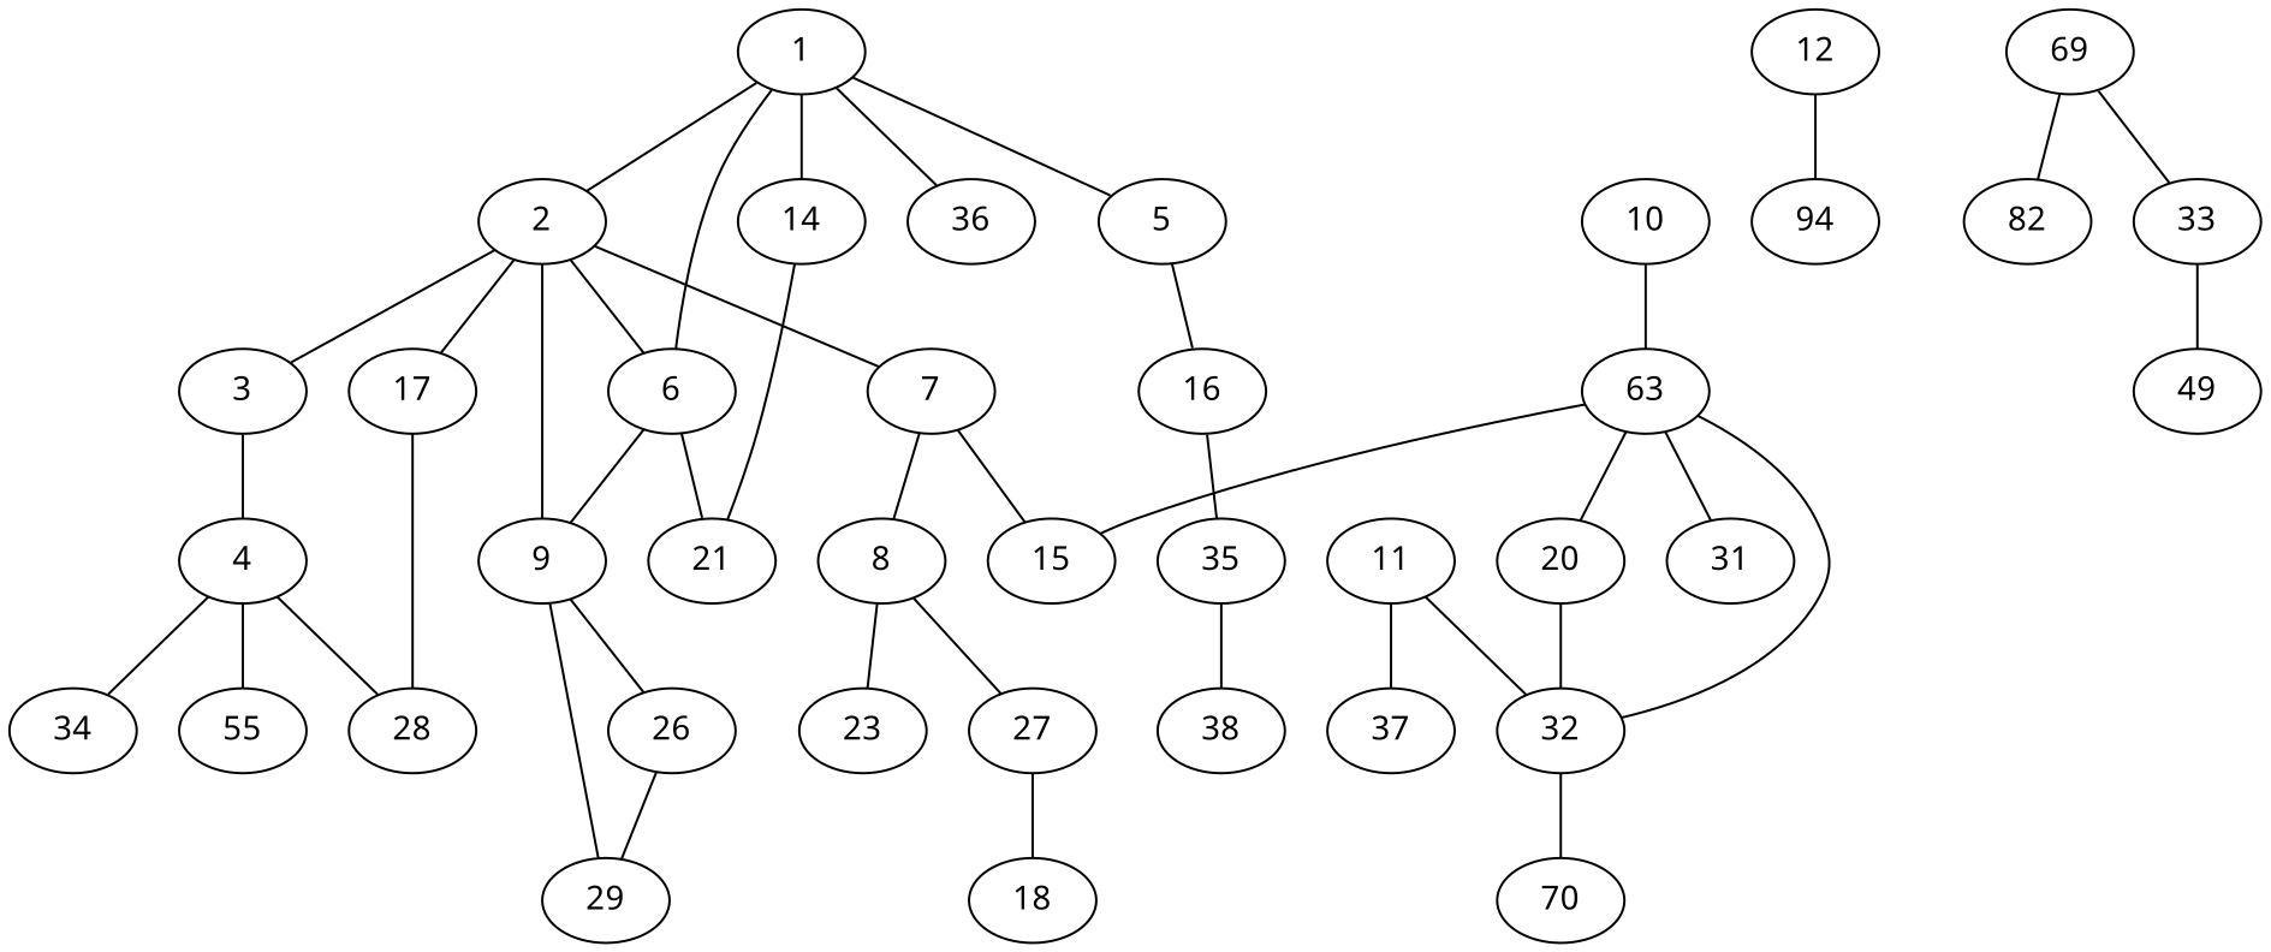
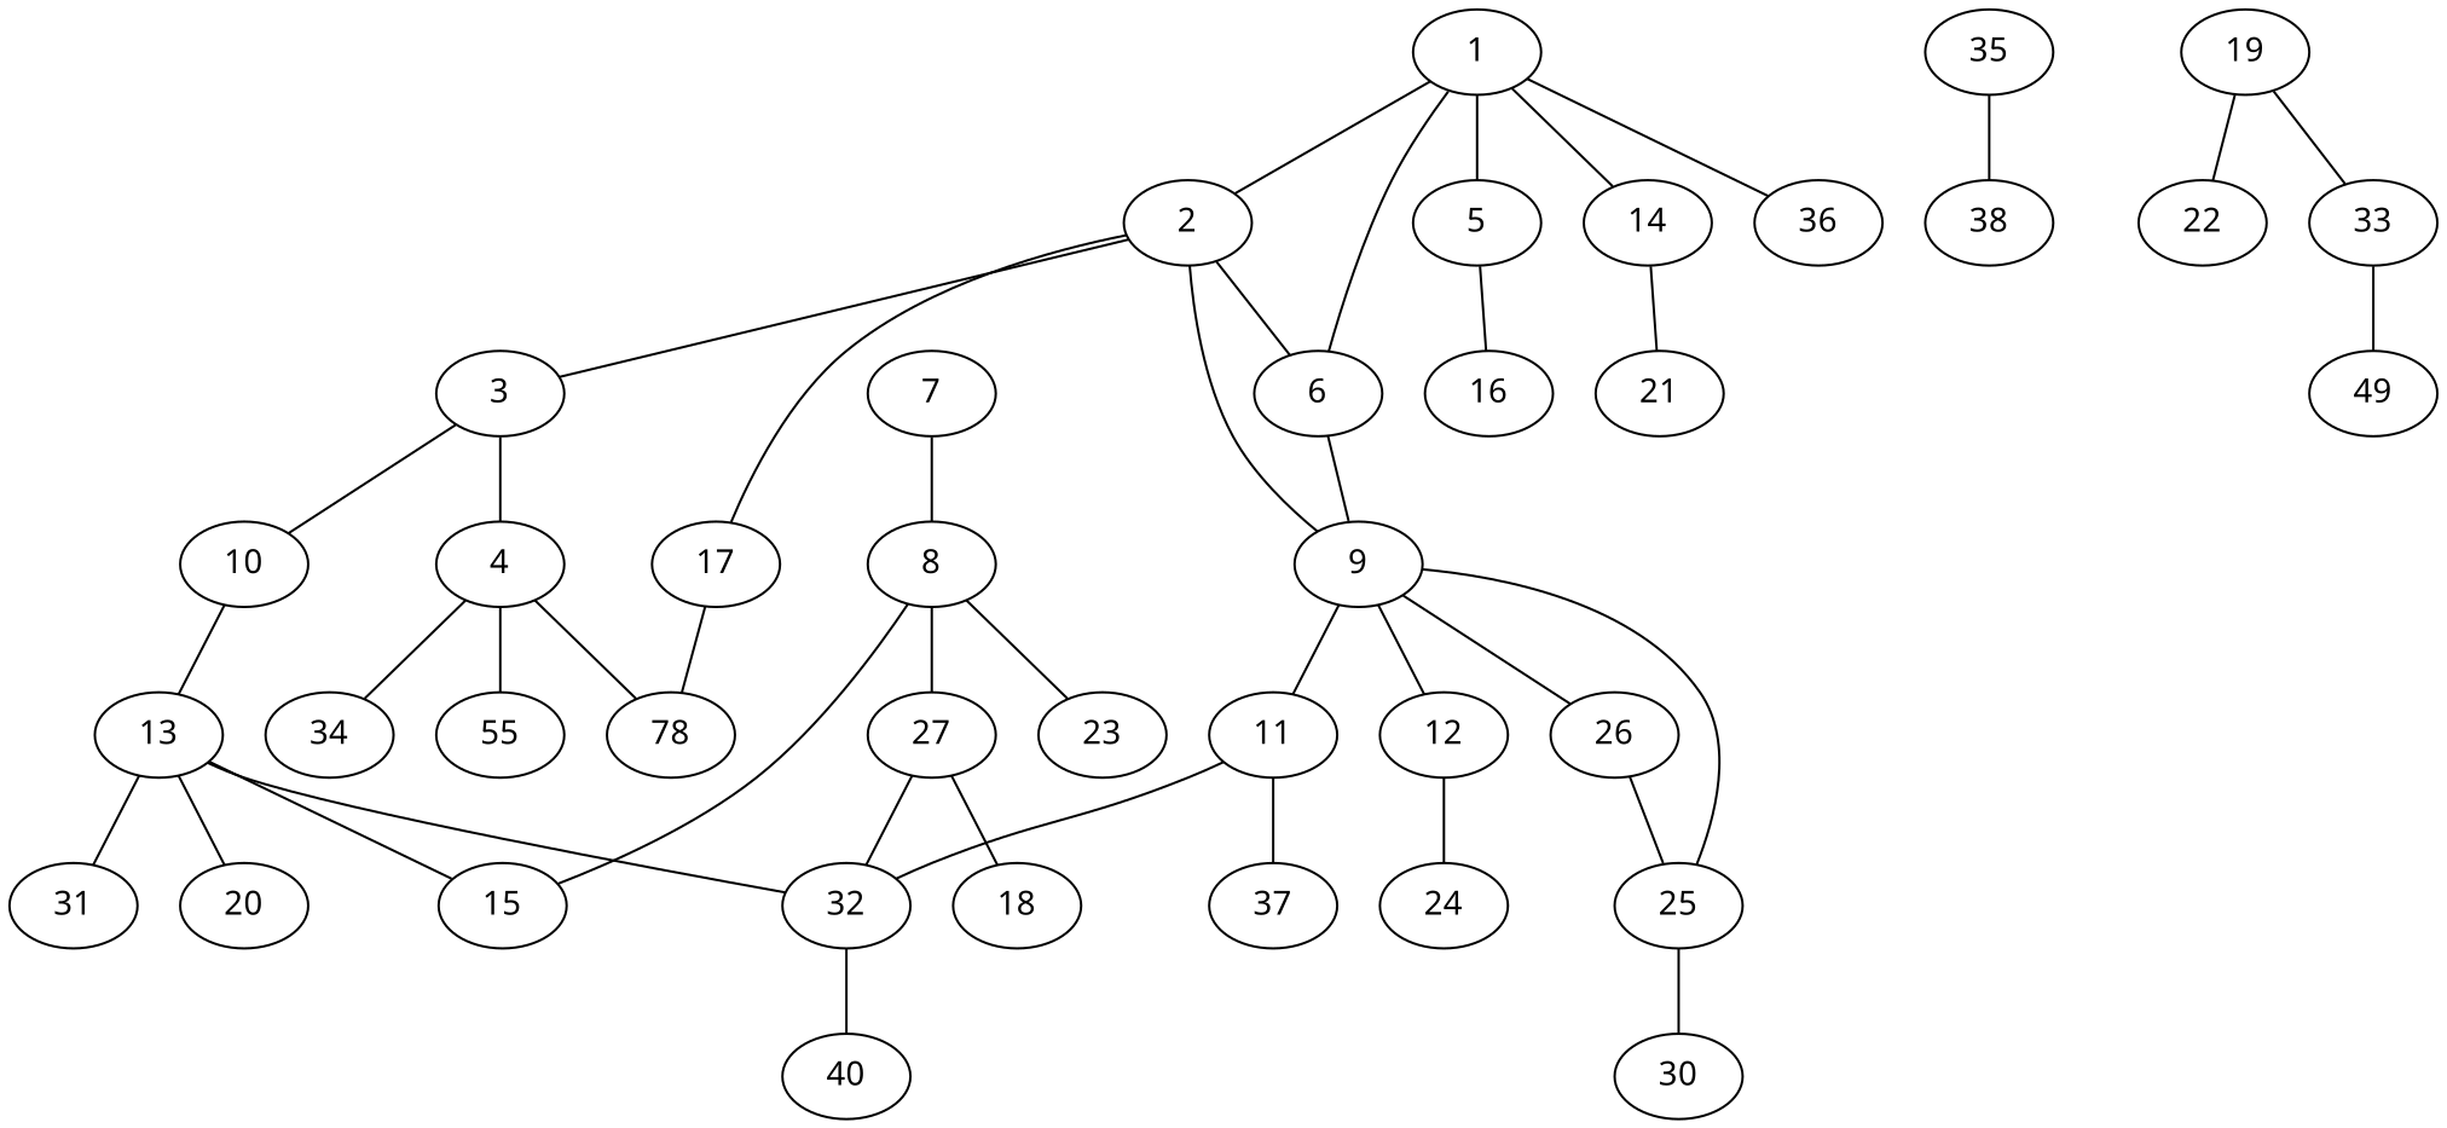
  graph {
    fontname="Noto Sans"
    node [fontname="Noto Sans"]
    edge [fontname="Noto Sans"]
    1
    2
    5
    6
    14
    36
    3
    7
    9
    17
    16
    21
    4
    10
    8
    11
    12
    26
-   29
-   28
+   29 [label=25]
+   28 [label=78]
    35
    n22 [label=55]
    34
-   13 [label=63]
+   13
    15
    23
    27
    32
    37
-   24 [label=94]
+   24
+   30
    20
    31
-   19 [label=69]
-   22 [label=82]
+   19
+   22
    33
    38
    18
-   40 [label=70]
+   40
    n40 [label=49]
    1 -- 2
    1 -- 5
    1 -- 6
    1 -- 14
    1 -- 36
    2 -- 6
    2 -- 3
-   2 -- 7
    2 -- 9
    2 -- 17
    5 -- 16
    6 -- 9
-   6 -- 21
    14 -- 21
    3 -- 4
+   3 -- 10
    7 -- 8
+   9 -- 11
+   9 -- 12
    9 -- 26
    9 -- 29
    17 -- 28
-   16 -- 35
    4 -- 28
    4 -- n22
    4 -- 34
    10 -- 13
-   7 -- 15
+   8 -- 15
    8 -- 23
    8 -- 27
    11 -- 32
    11 -- 37
    12 -- 24
    26 -- 29
+   29 -- 30
    35 -- 38
    13 -- 15
    13 -- 32
    13 -- 20
    13 -- 31
-   20 -- 32
+   27 -- 32
    27 -- 18
    32 -- 40
    19 -- 22
    19 -- 33
    33 -- n40
  }
